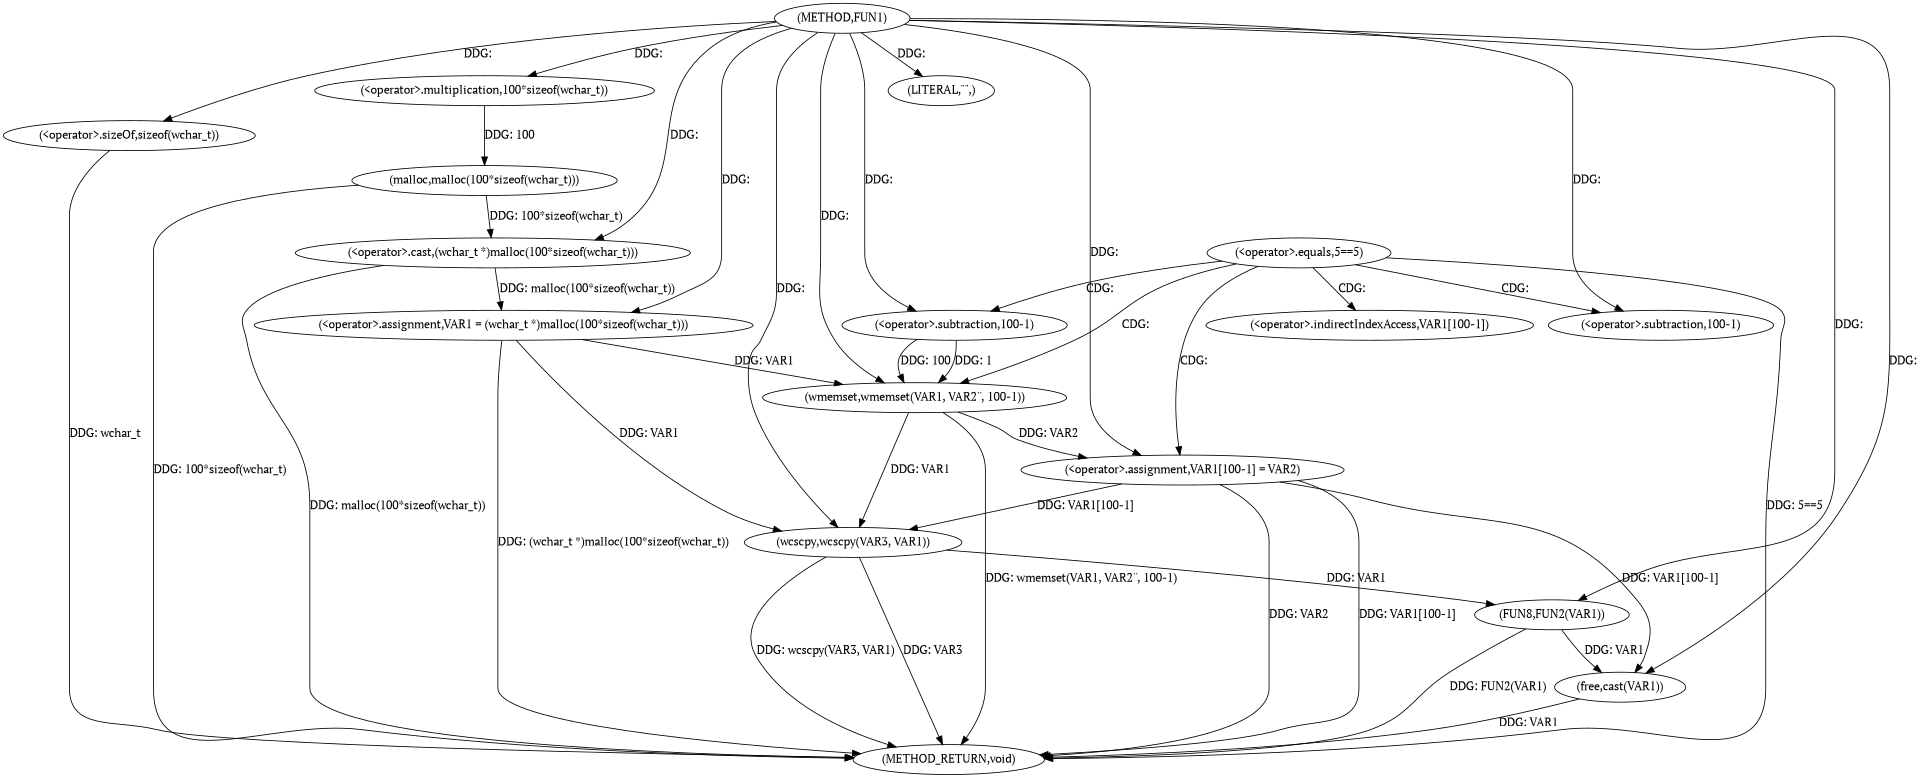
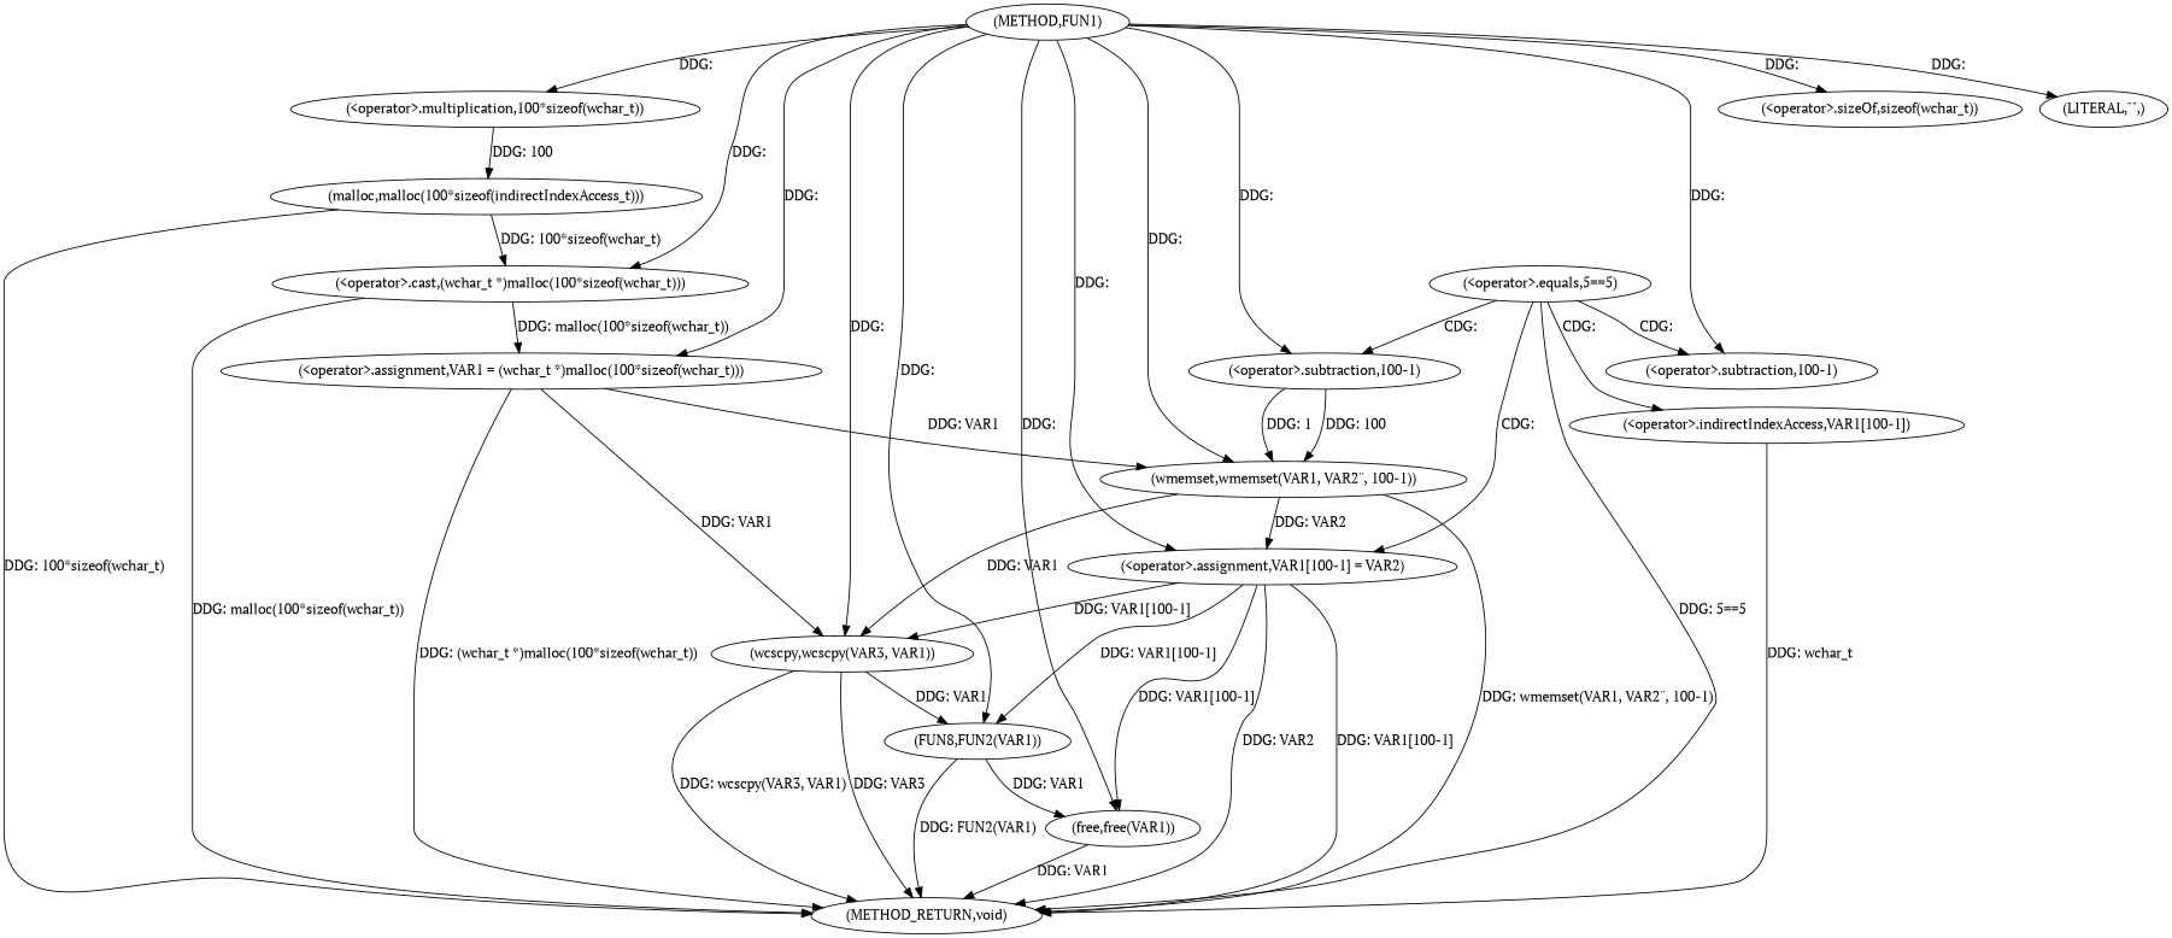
  digraph {
    fontname="PT Serif"
    node [fontname="PT Serif"]
    edge [fontname="PT Serif"]
    n1 [label="(METHOD,FUN1)"]
    n2 [label="(<operator>.assignment,VAR1 = (wchar_t *)malloc(100*sizeof(wchar_t)))"]
    n3 [label="(<operator>.multiplication,100*sizeof(wchar_t))"]
    n4 [label="(<operator>.sizeOf,sizeof(wchar_t))"]
    n5 [label="(wmemset,wmemset(VAR1, VAR2'', 100-1))"]
    n6 [label="(<operator>.subtraction,100-1)"]
    n7 [label="(<operator>.assignment,VAR1[100-1] = VAR2)"]
    n8 [label="(<operator>.subtraction,100-1)"]
    n9 [label="(LITERAL,\"\",)"]
    n10 [label="(wcscpy,wcscpy(VAR3, VAR1))"]
    n11 [label="(FUN8,FUN2(VAR1))"]
-   n12 [label="(free,cast(VAR1))"]
+   n12 [label="(free,free(VAR1))"]
    n13 [label="(<operator>.cast,(wchar_t *)malloc(100*sizeof(wchar_t)))"]
    n14 [label="(METHOD_RETURN,void)"]
-   n15 [label="(malloc,malloc(100*sizeof(wchar_t)))"]
+   n15 [label="(malloc,malloc(100*sizeof(indirectIndexAccess_t)))"]
    n16 [label="(<operator>.equals,5==5)"]
    n17 [label="(<operator>.indirectIndexAccess,VAR1[100-1])"]
    n1 -> n2 [label="DDG: "]
    n1 -> n3 [label="DDG: "]
    n1 -> n4 [label="DDG: "]
    n1 -> n5 [label="DDG: "]
    n1 -> n6 [label="DDG: "]
    n1 -> n7 [label="DDG: "]
    n1 -> n8 [label="DDG: "]
    n1 -> n9 [label="DDG: "]
    n1 -> n10 [label="DDG: "]
    n1 -> n11 [label="DDG: "]
    n1 -> n12 [label="DDG: "]
    n1 -> n13 [label="DDG: "]
    n2 -> n5 [label="DDG: VAR1"]
    n2 -> n10 [label="DDG: VAR1"]
    n2 -> n14 [label="DDG: (wchar_t *)malloc(100*sizeof(wchar_t))"]
    n3 -> n15 [label="DDG: 100"]
-   n4 -> n14 [label="DDG: wchar_t"]
+   n17 -> n14 [label="DDG: wchar_t"]
    n5 -> n7 [label="DDG: VAR2"]
    n5 -> n10 [label="DDG: VAR1"]
    n5 -> n14 [label="DDG: wmemset(VAR1, VAR2'', 100-1)"]
    n6 -> n5 [label="DDG: 100"]
    n6 -> n5 [label="DDG: 1"]
    n7 -> n10 [label="DDG: VAR1[100-1]"]
+   n7 -> n11 [label="DDG: VAR1[100-1]"]
    n7 -> n12 [label="DDG: VAR1[100-1]"]
    n7 -> n14 [label="DDG: VAR1[100-1]"]
    n7 -> n14 [label="DDG: VAR2"]
    n10 -> n11 [label="DDG: VAR1"]
    n10 -> n14 [label="DDG: VAR3"]
    n10 -> n14 [label="DDG: wcscpy(VAR3, VAR1)"]
    n11 -> n12 [label="DDG: VAR1"]
    n11 -> n14 [label="DDG: FUN2(VAR1)"]
    n12 -> n14 [label="DDG: VAR1"]
    n13 -> n2 [label="DDG: malloc(100*sizeof(wchar_t))"]
    n13 -> n14 [label="DDG: malloc(100*sizeof(wchar_t))"]
    n15 -> n13 [label="DDG: 100*sizeof(wchar_t)"]
    n15 -> n14 [label="DDG: 100*sizeof(wchar_t)"]
-   n16 -> n5 [label="CDG: "]
    n16 -> n6 [label="CDG: "]
    n16 -> n7 [label="CDG: "]
    n16 -> n8 [label="CDG: "]
    n16 -> n14 [label="DDG: 5==5"]
    n16 -> n17 [label="CDG: "]
  }
